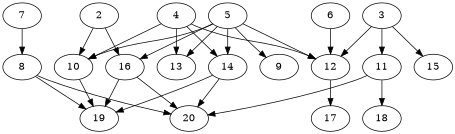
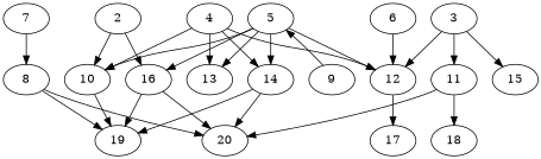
  digraph {
    node [alpha=0.11]
    10 [alpha=0.06 expect_size=5493760]
    19 [expect_size=50520064]
    13 [alpha=0.15 expect_size=37167104]
    14 [alpha=0.09 expect_size=46628864]
    20 [alpha=0.19 expect_size=31459328]
    2 [alpha=0.16 expect_size=28025856]
    16 [alpha=0.12 expect_size=47340544]
    3 [alpha=0.04 expect_size=22868992]
    11 [alpha=0.01 expect_size=6795264]
    12 [alpha=0.05 expect_size=47187968]
    15 [alpha=0.02 expect_size=27415552]
    18 [expect_size=31404032]
    17 [expect_size=25270272]
    4 [alpha=0.12 expect_size=20171776]
    5 [alpha=0.08 expect_size=47639552]
    9 [alpha=0.12 expect_size=34274304]
    6 [expect_size=40241152]
    7 [alpha=0.03 expect_size=30068736]
    8 [alpha=0.08 expect_size=17239040]
    10 -> 19
    14 -> 19
    14 -> 20
    2 -> 10
    2 -> 16
    16 -> 19
    16 -> 20
    3 -> 11
    3 -> 12
    3 -> 15
    11 -> 20
    11 -> 18
    12 -> 17
    4 -> 10
    4 -> 13
    4 -> 14
    4 -> 12
    5 -> 10
    5 -> 13
    5 -> 14
    5 -> 16
    5 -> 12
-   5 -> 9
+   9 -> 5
    6 -> 12
    7 -> 8
    8 -> 19
    8 -> 20
  }
